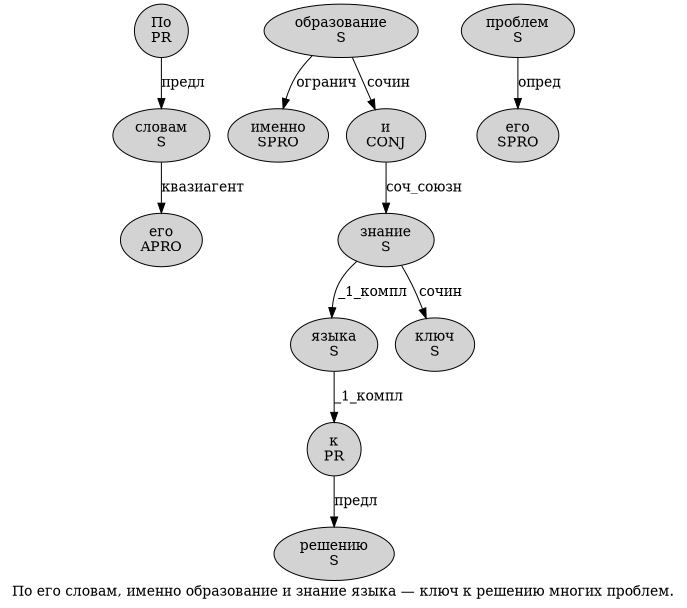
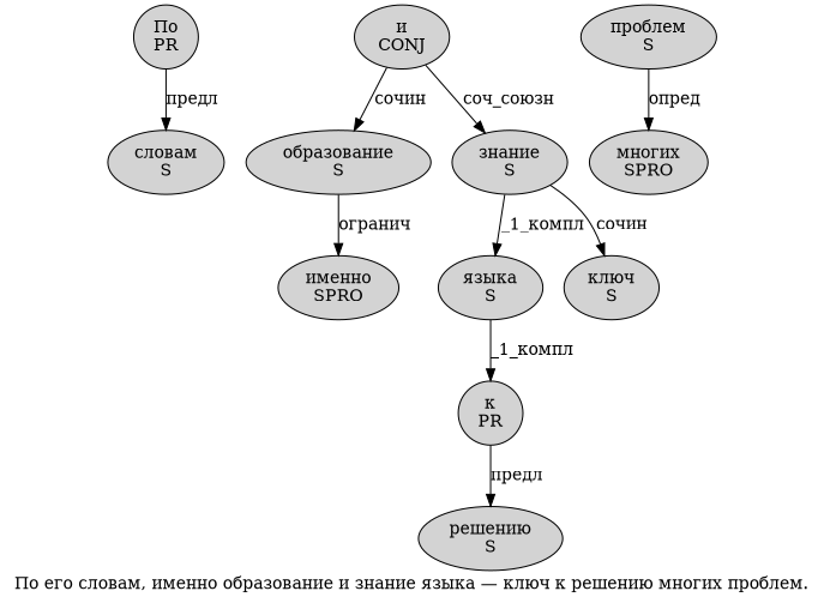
  digraph {
    label="По его словам, именно образование и знание языка — ключ к решению многих проблем."
    node [fillcolor=lightgray penwidth=1 shape=ellipse style=filled]
    n1 [label="По\nPR"]
    n2 [label="словам\nS"]
-   n3 [label="его\nAPRO"]
    n4 [label="именно\nSPRO"]
    n5 [label="образование\nS"]
    n6 [label="и\nCONJ"]
    n7 [label="знание\nS"]
    n8 [label="языка\nS"]
    n9 [label="ключ\nS"]
    n10 [label="к\nPR"]
    n11 [label="решению\nS"]
    n12 [label="проблем\nS"]
-   n13 [label="его\nSPRO"]
+   n13 [label="многих\nSPRO"]
    n1 -> n2 [label="предл"]
-   n2 -> n3 [label="квазиагент"]
    n5 -> n4 [label="огранич"]
-   n5 -> n6 [label="сочин"]
+   n6 -> n5 [label="сочин"]
    n6 -> n7 [label="соч_союзн"]
    n7 -> n8 [label="_1_компл"]
    n7 -> n9 [label="сочин"]
    n8 -> n10 [label="_1_компл"]
    n10 -> n11 [label="предл"]
    n12 -> n13 [label="опред"]
  }
